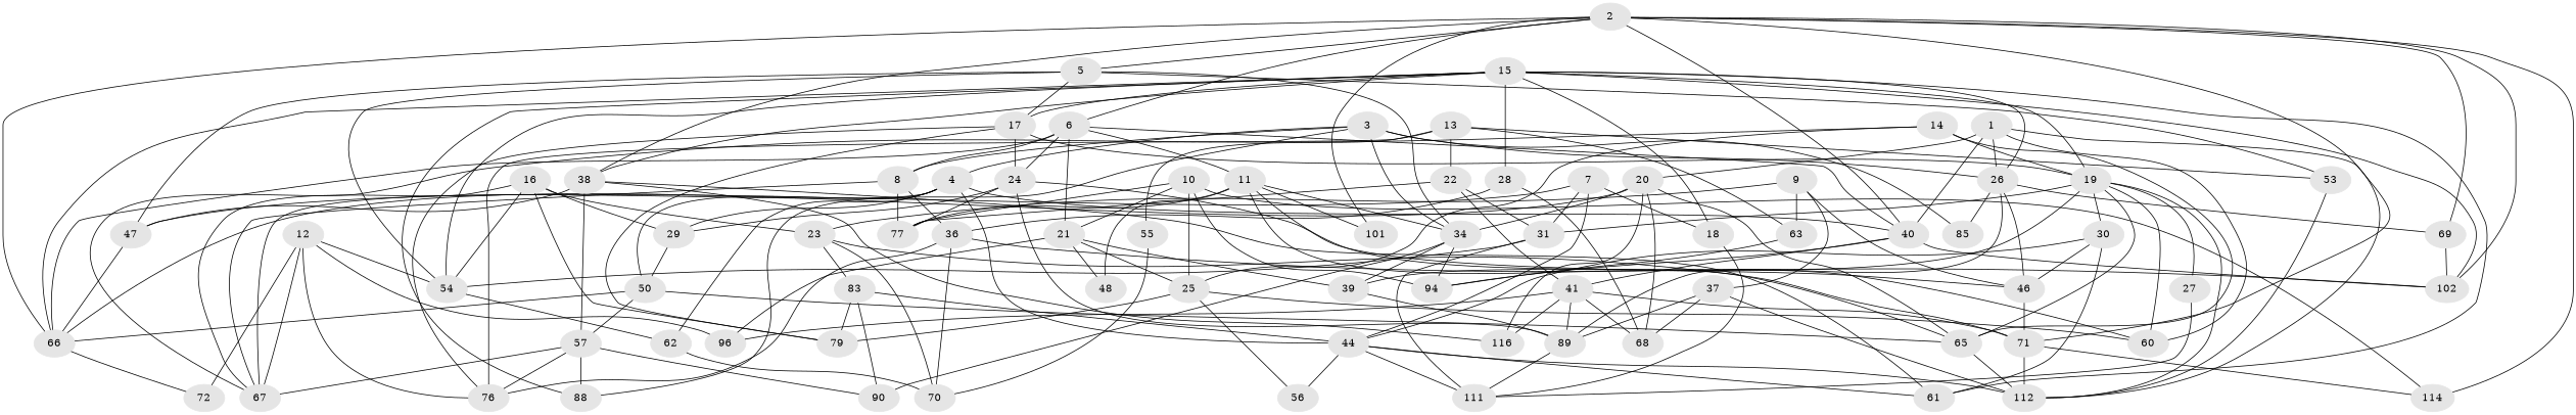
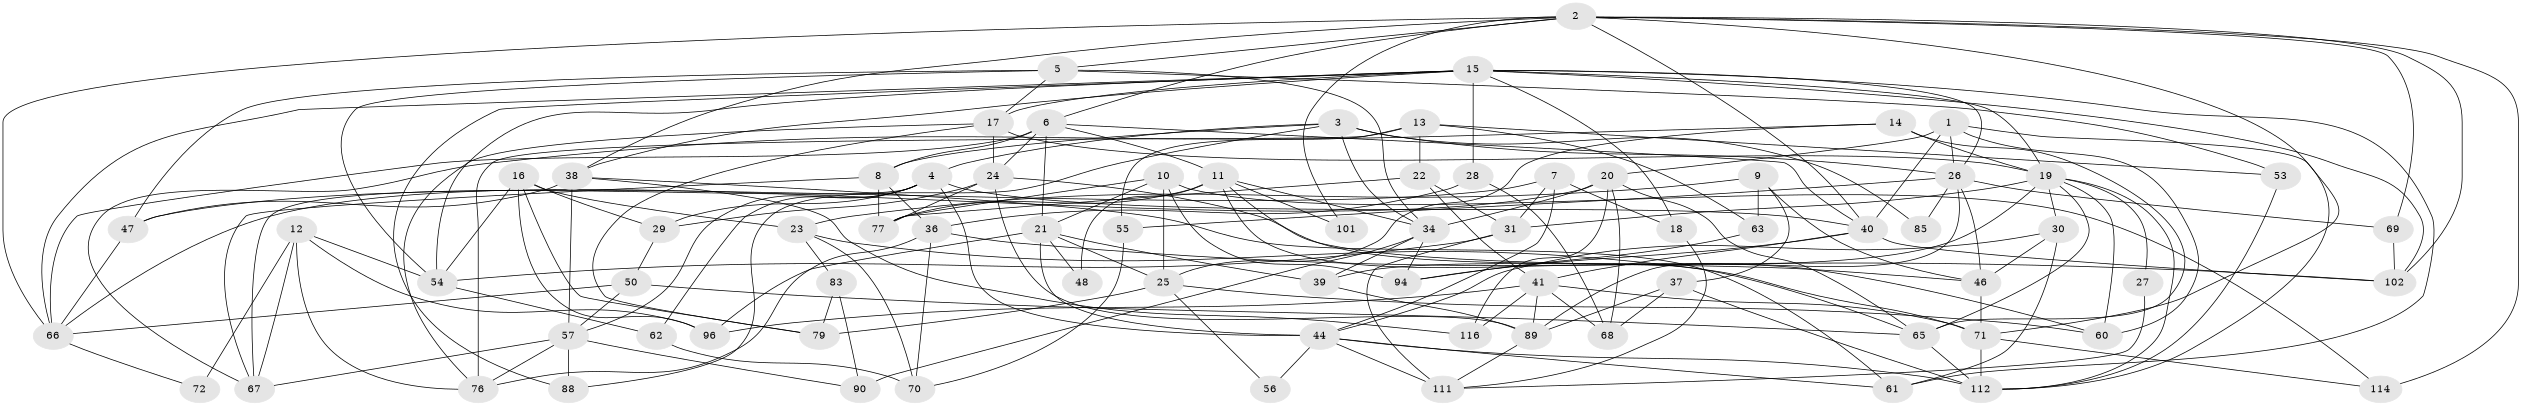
  graph {
    node [color=gray90 style=filled]
    1 [super="+87"]
    20 [super="+52"]
    26 [super="+91"]
    40 [super="+103"]
    60 [super="+74"]
    112 [super="+119"]
    66 [super="+83"]
    34 [super="+100"]
    65 [super="+84"]
    68 [super="+106"]
    116
    69
    85
    46 [super="+107"]
    55
    89 [super="+120"]
    102 [super="+113"]
    94 [super="+109"]
    41 [super="+108"]
    2 [super="+43"]
    5 [super="+32"]
    6 [super="+104"]
    38 [super="+78"]
    71 [super="+121"]
    101
    114
    17 [super="+105"]
    47
    53
    54
    8
    11 [super="+33"]
    21 [super="+118"]
    24 [super="+42"]
    61
    57 [super="+95"]
    72
    3 [super="+58"]
    4 [super="+35"]
    88
    29
    44 [super="+45"]
    50
    62
    67
    36 [super="+76"]
    77 [super="+80"]
    39
    90
    111 [super="+117"]
    56
    70 [super="+99"]
    n53 [label=76 super="+97"]
    19 [super="+98"]
    79 [super="+93"]
    48
    25 [super="+64"]
    96
    7 [super="+82"]
    18
    31
    9
    23
    37
    63
    n66 [label=83]
    10 [super="+59"]
    12 [super="+49"]
    13 [super="+75"]
    22 [super="+51"]
    14 [super="+110"]
    27
    30
    15 [super="+92"]
    28
    16 [super="+81"]
    1 -- 20
    1 -- 26
    1 -- 40
    1 -- 60
    1 -- 112
    20 -- 66
    20 -- 34
    20 -- 65
    20 -- 68
    20 -- 116
    26 -- 69
    26 -- 85
    26 -- 46
+   26 -- 55
    26 -- 89
    40 -- 102
    40 -- 94
    40 -- 41
    66 -- 72
    34 -- 94
    34 -- 39
    34 -- 90
    65 -- 112
    69 -- 102
    46 -- 71
    55 -- 70
    89 -- 111
    41 -- 68
    41 -- 116
    41 -- 89
    41 -- 71
    41 -- 96
    2 -- 40
    2 -- 66
    2 -- 69
    2 -- 102
    2 -- 5
    2 -- 6
    2 -- 38
    2 -- 71
    2 -- 101
    2 -- 114
    5 -- 34
    5 -- 17
    5 -- 47
    5 -- 53
    5 -- 54
    6 -- 40
    6 -- 66
    6 -- 8
    6 -- 11
    6 -- 21
    6 -- 24
    38 -- 116
    38 -- 47
    38 -- 61
    38 -- 57
    71 -- 112
    71 -- 114
    17 -- 24
    17 -- n53
    17 -- 19
    17 -- 79
    47 -- 66
    53 -- 112
    54 -- 62
    8 -- 67
    8 -- 36
    8 -- 77
    11 -- 60
    11 -- 34
    11 -- 65
    11 -- 101
    11 -- 77
    11 -- 48 [weight=2]
-   n66 -- 44
+   21 -- 44
    21 -- 39
    21 -- 48
    21 -- 25
    21 -- 96
    24 -- 46
    24 -- 89
    24 -- 29
    24 -- 77
    57 -- 88
    57 -- 67
    57 -- 90
    57 -- n53
    3 -- 26
    3 -- 34
    3 -- 85
    3 -- 8
    3 -- 4
    3 -- 88
    4 -- 40
    4 -- 29
    4 -- 44
-   4 -- 50
+   4 -- 57
    4 -- 62
    4 -- 67
    29 -- 50
    44 -- 112
    44 -- 61
    44 -- 111 [weight=2]
    44 -- 56
    50 -- 66
    50 -- 65
    50 -- 57
    62 -- 70
    36 -- 102
    36 -- 70
    36 -- n53
    39 -- 89
    19 -- 60
    19 -- 112
    19 -- 65
    19 -- 39
    19 -- 31
    19 -- 27
    19 -- 30
    25 -- 60
    25 -- 56
    25 -- 79
    7 -- 47
    7 -- 44
    7 -- 18
    7 -- 31
    18 -- 111
    31 -- 54
    31 -- 111
    9 -- 46
    9 -- 23
    9 -- 37
    9 -- 63
    23 -- 71
    23 -- 70
    23 -- n66
    37 -- 112
    37 -- 68
    37 -- 89
    63 -- 94
    n66 -- 90
    n66 -- 79
    10 -- 94
    10 -- 114
    10 -- 21
    10 -- 77
    10 -- 25
    12 -- 54
    12 -- 72 [weight=2]
    12 -- 67
    12 -- n53
    12 -- 96
    13 -- 55
    13 -- 53
    13 -- n53
    13 -- 63
    13 -- 22
    22 -- 41
    22 -- 77
    22 -- 31 [weight=2]
    14 -- 65
    14 -- 67
    14 -- 19 [weight=2]
    14 -- 25
    27 -- 111
    30 -- 46
    30 -- 61
    30 -- 44
    15 -- 26
    15 -- 66
    15 -- 102
    15 -- 38
    15 -- 17
    15 -- 54
    15 -- 61
    15 -- 88
    15 -- 19
    15 -- 18
    15 -- 28
    28 -- 68
    28 -- 36
    16 -- 54
    16 -- 29
    16 -- 79
-   16 -- 67
+   16 -- 96
    16 -- 23
  }
